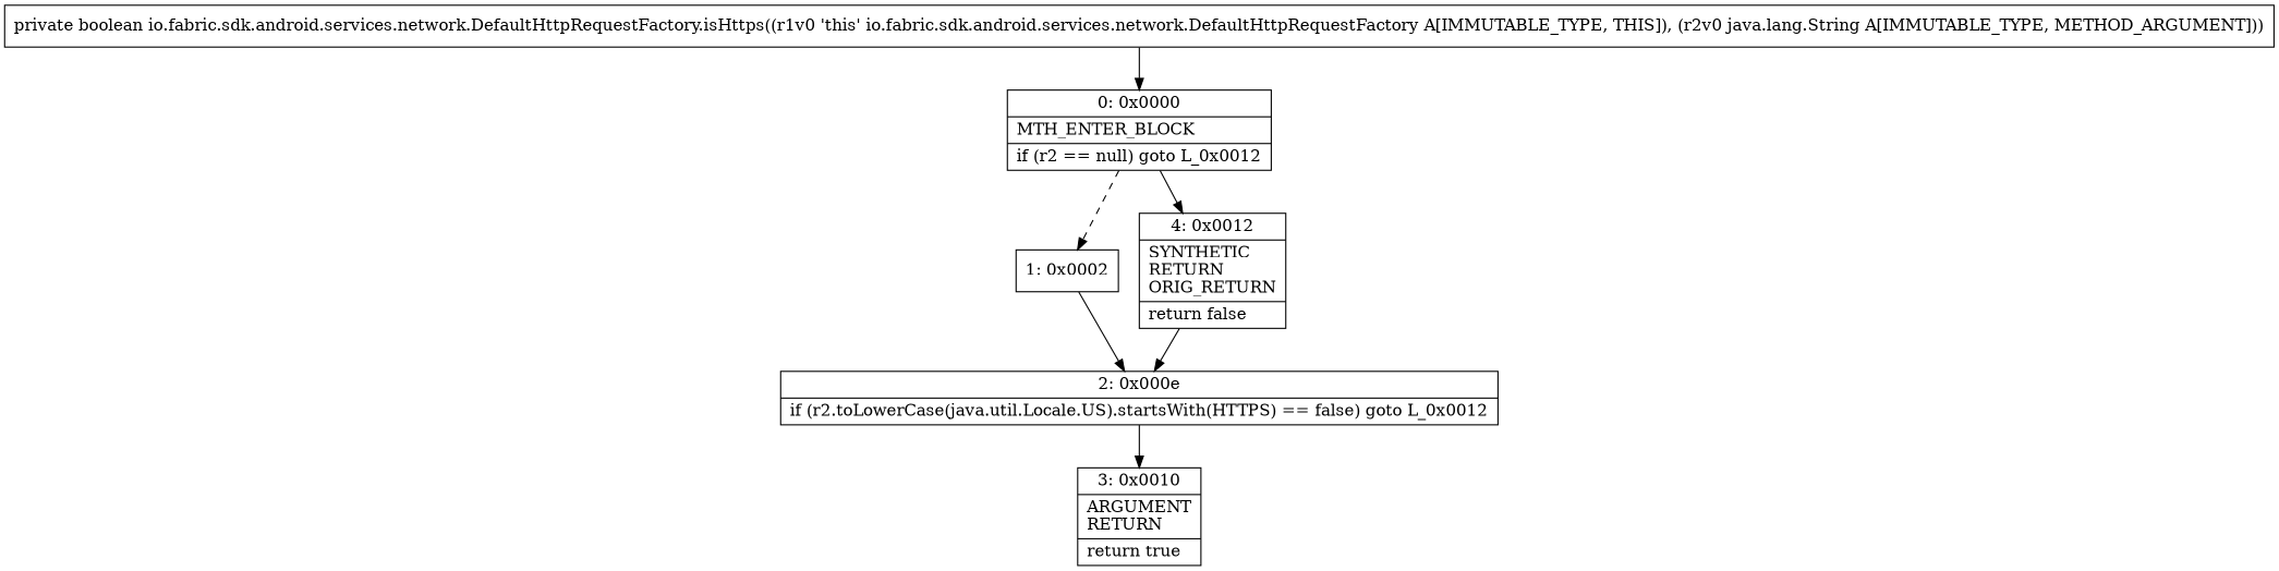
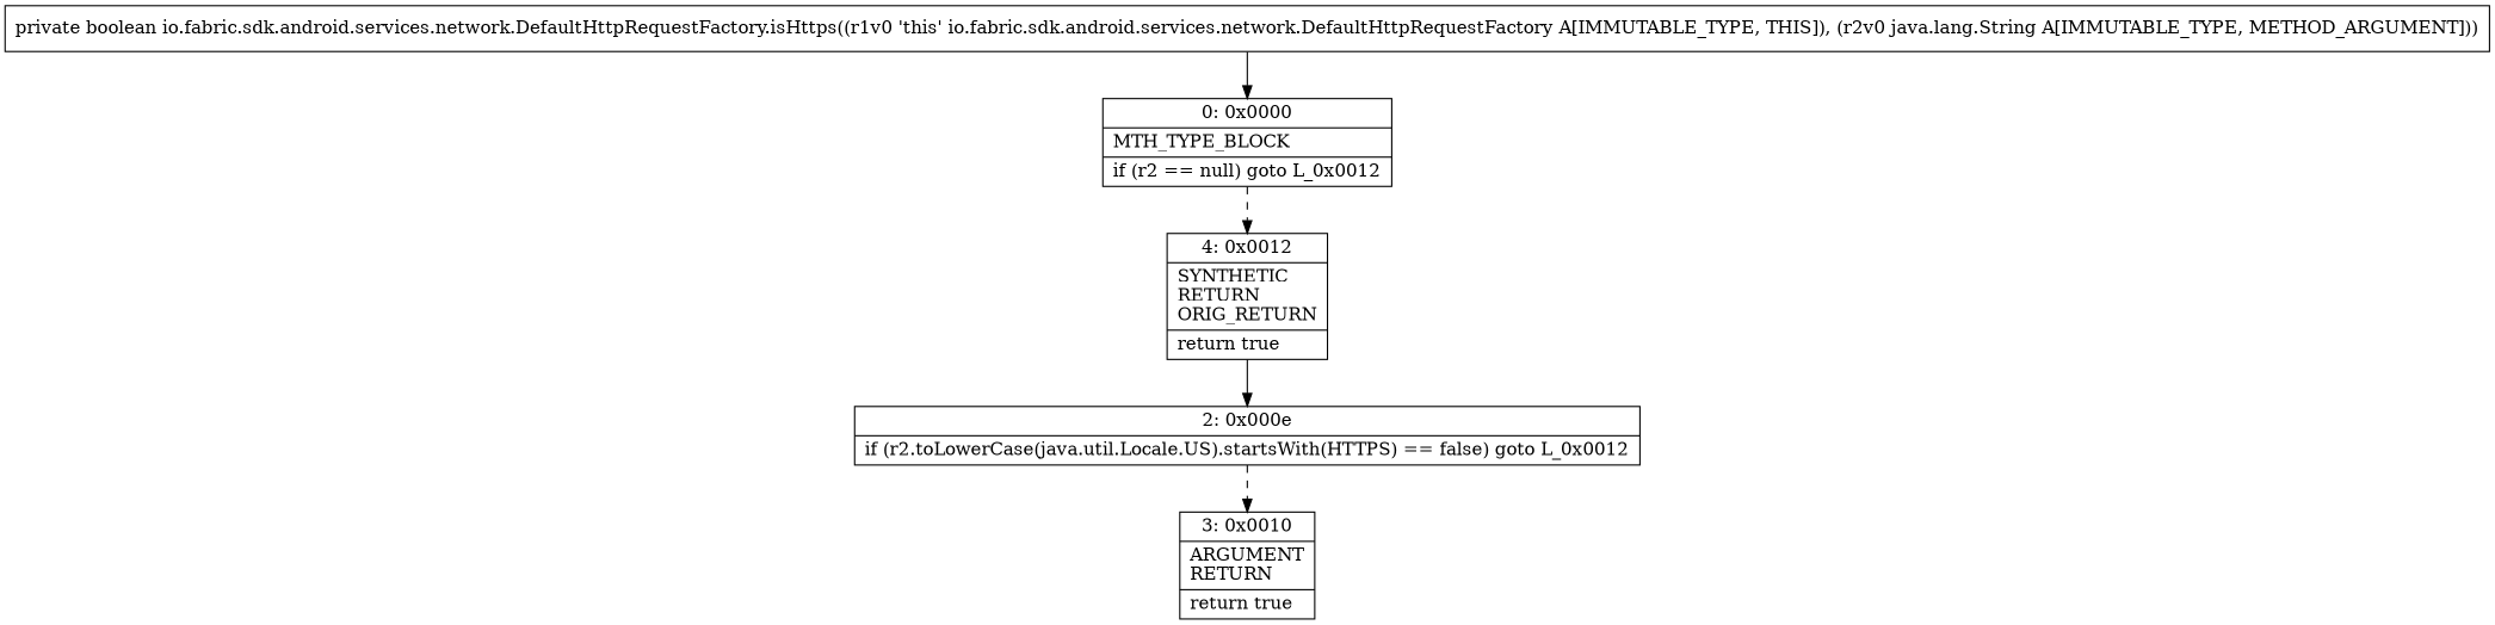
  digraph {
    node [shape=record]
-   n1 [label="{0\:\ 0x0000|MTH_ENTER_BLOCK\l|if (r2 == null) goto L_0x0012\l}"]
-   n2 [label="{1\:\ 0x0002}"]
-   n3 [label="{4\:\ 0x0012|SYNTHETIC\lRETURN\lORIG_RETURN\l|return false\l}"]
+   n1 [label="{0\:\ 0x0000|MTH_TYPE_BLOCK\l|if (r2 == null) goto L_0x0012\l}"]
+   n3 [label="{4\:\ 0x0012|SYNTHETIC\lRETURN\lORIG_RETURN\l|return true\l}"]
    n4 [label="{2\:\ 0x000e|if (r2.toLowerCase(java.util.Locale.US).startsWith(HTTPS) == false) goto L_0x0012\l}"]
    n5 [label="{3\:\ 0x0010|ARGUMENT\lRETURN\l|return true\l}"]
    n6 [label="{private boolean io.fabric.sdk.android.services.network.DefaultHttpRequestFactory.isHttps((r1v0 'this' io.fabric.sdk.android.services.network.DefaultHttpRequestFactory A[IMMUTABLE_TYPE, THIS]), (r2v0 java.lang.String A[IMMUTABLE_TYPE, METHOD_ARGUMENT])) }"]
-   n1 -> n2 [style=dashed]
-   n1 -> n3
-   n2 -> n4
+   n1 -> n3 [style=dashed]
    n3 -> n4
-   n4 -> n5 [style=solid]
+   n4 -> n5 [style=dashed]
    n6 -> n1
  }
